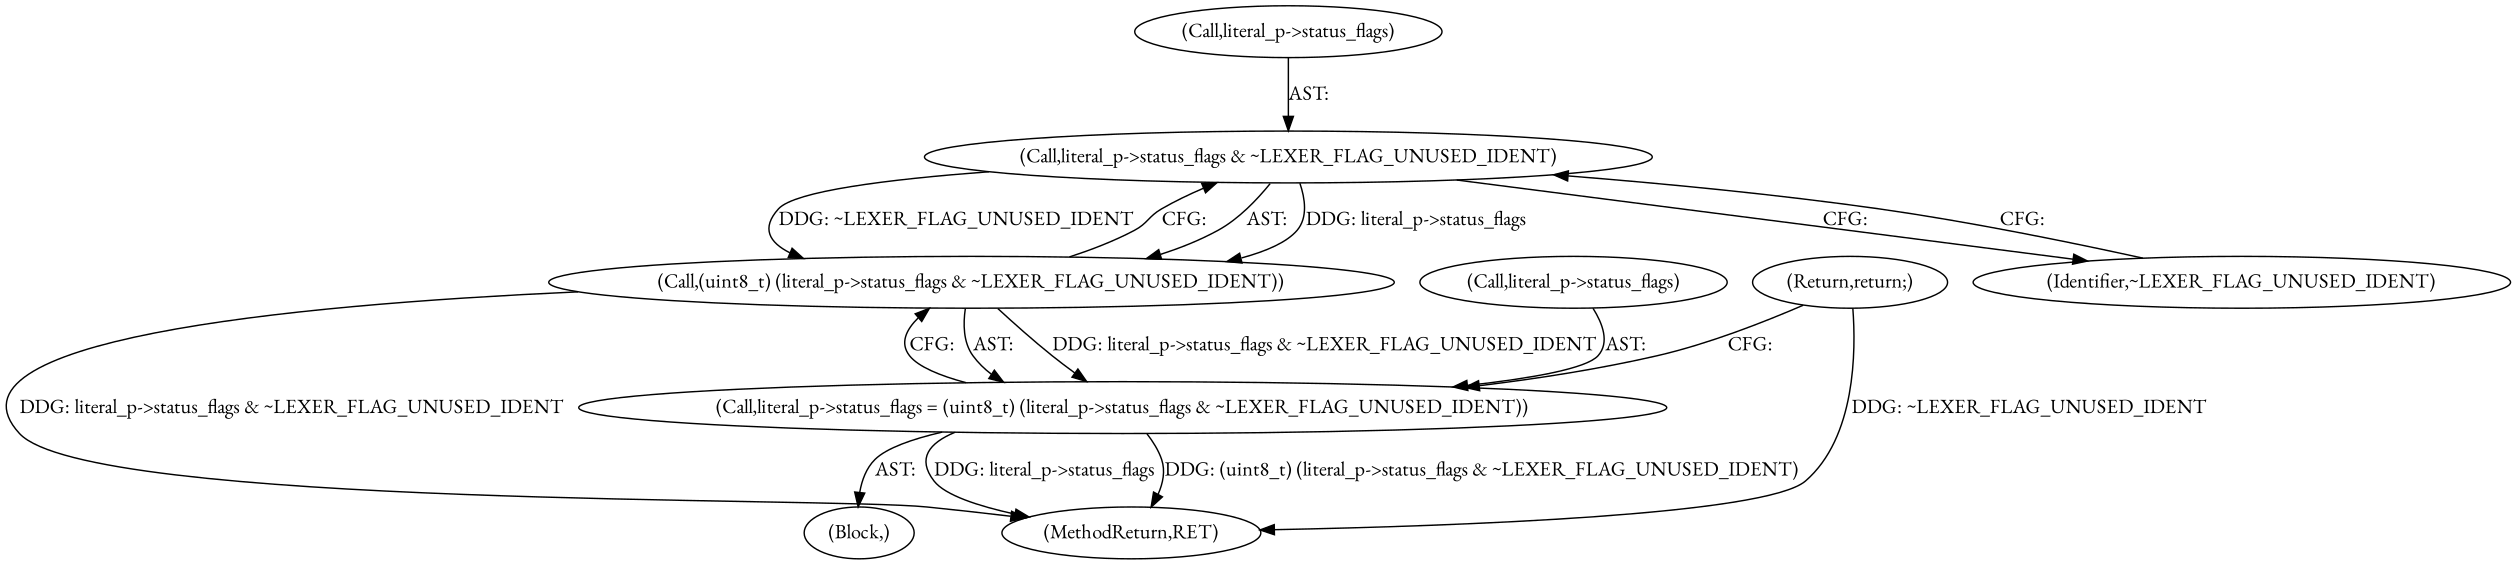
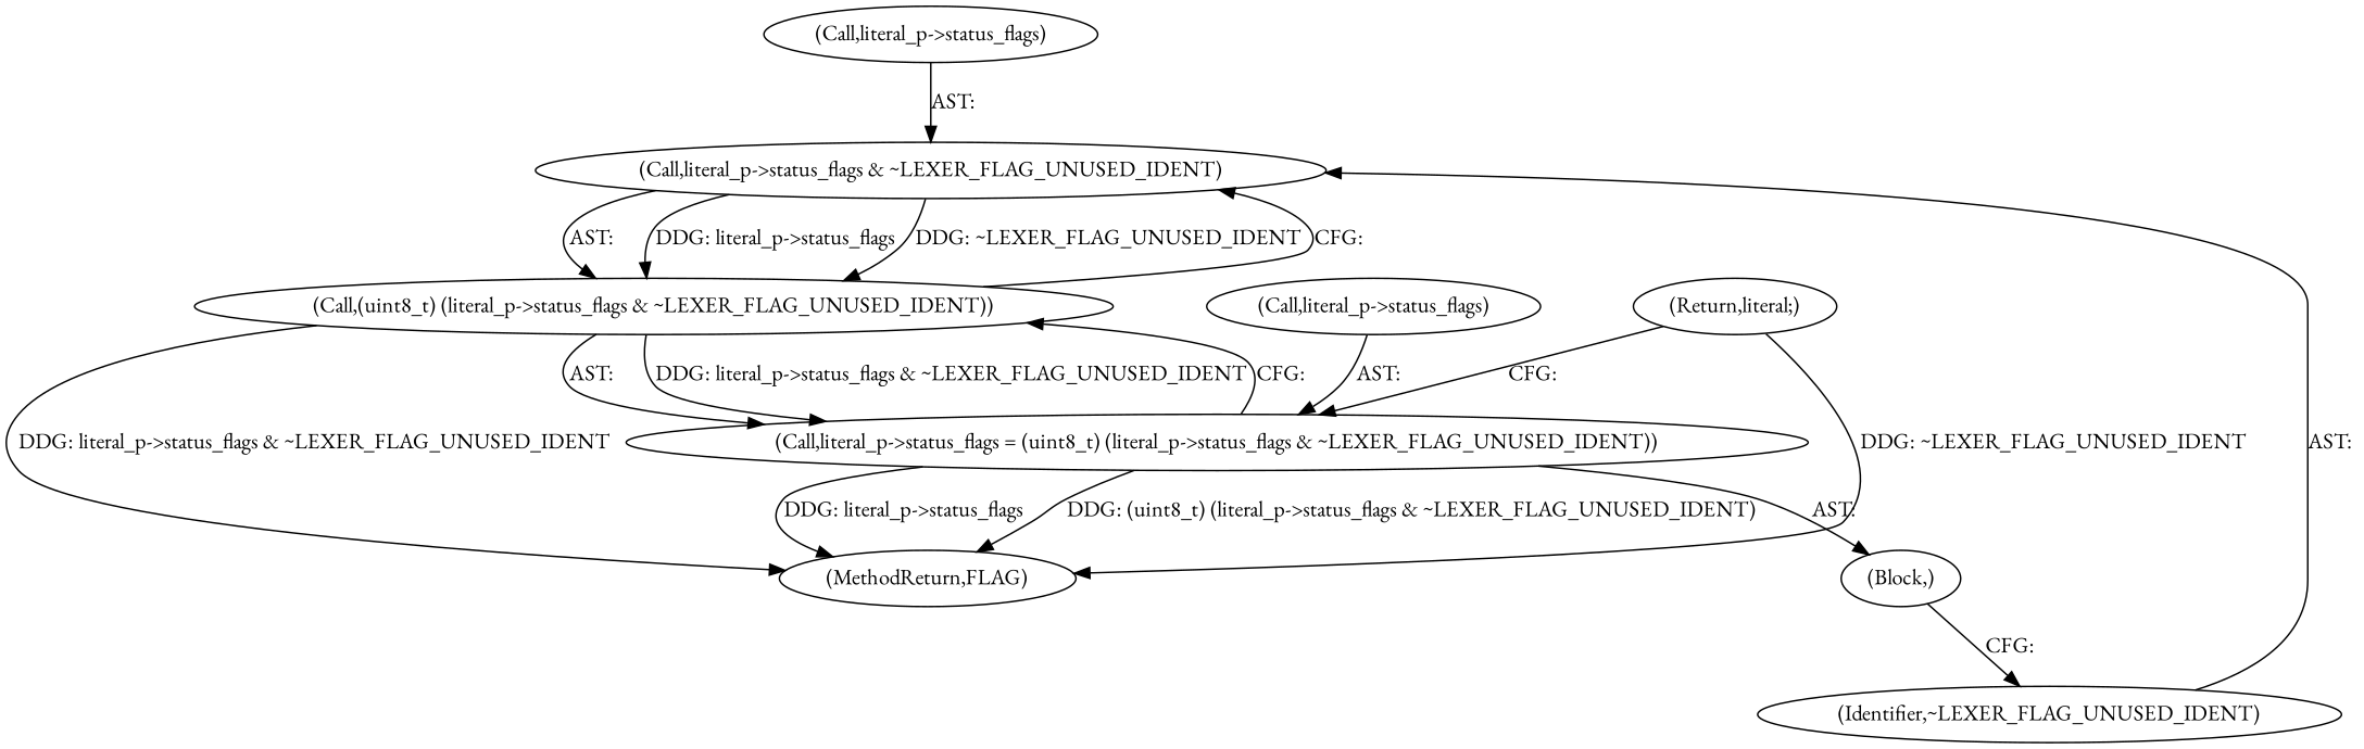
  digraph {
    fontname="EB Garamond"
    node [fontname="EB Garamond"]
    edge [fontname="EB Garamond"]
    n1 [label="(Call,literal_p->status_flags & ~LEXER_FLAG_UNUSED_IDENT)"]
    n2 [label="(Call,(uint8_t) (literal_p->status_flags & ~LEXER_FLAG_UNUSED_IDENT))"]
    n3 [label="(Identifier,~LEXER_FLAG_UNUSED_IDENT)"]
-   n4 [label="(MethodReturn,RET)"]
+   n4 [label="(MethodReturn,FLAG)"]
    n5 [label="(Call,literal_p->status_flags = (uint8_t) (literal_p->status_flags & ~LEXER_FLAG_UNUSED_IDENT))"]
    n6 [label="(Block,)"]
    n7 [label="(Call,literal_p->status_flags)"]
    n8 [label="(Call,literal_p->status_flags)"]
-   n9 [label="(Return,return;)"]
+   n9 [label="(Return,literal;)"]
    n1 -> n2 [label="AST: "]
    n1 -> n2 [label="DDG: literal_p->status_flags"]
    n1 -> n2 [label="DDG: ~LEXER_FLAG_UNUSED_IDENT"]
-   n1 -> n3 [label="CFG: "]
+   n6 -> n3 [label="CFG: "]
    n2 -> n1 [label="CFG: "]
    n2 -> n4 [label="DDG: literal_p->status_flags & ~LEXER_FLAG_UNUSED_IDENT"]
    n2 -> n5 [label="AST: "]
    n2 -> n5 [label="DDG: literal_p->status_flags & ~LEXER_FLAG_UNUSED_IDENT"]
-   n3 -> n1 [label="CFG: "]
+   n3 -> n1 [label="AST: "]
    n5 -> n2 [label="CFG: "]
    n5 -> n4 [label="DDG: (uint8_t) (literal_p->status_flags & ~LEXER_FLAG_UNUSED_IDENT)"]
    n5 -> n4 [label="DDG: literal_p->status_flags"]
    n5 -> n6 [label="AST: "]
    n7 -> n5 [label="AST: "]
    n8 -> n1 [label="AST: "]
    n9 -> n4 [label="DDG: ~LEXER_FLAG_UNUSED_IDENT"]
    n9 -> n5 [label="CFG: "]
  }
